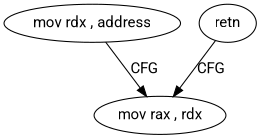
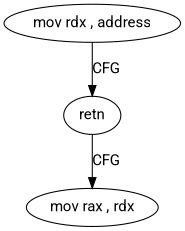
  digraph {
    fontname=Roboto
    node [fontname=Roboto]
    edge [fontname=Roboto]
    n1 [label="mov rdx , address"]
    n2 [label="mov rax , rdx"]
    n3 [label=retn]
-   n1 -> n2 [label=CFG]
+   n1 -> n3 [label=CFG]
    n3 -> n2 [label=CFG]
  }
